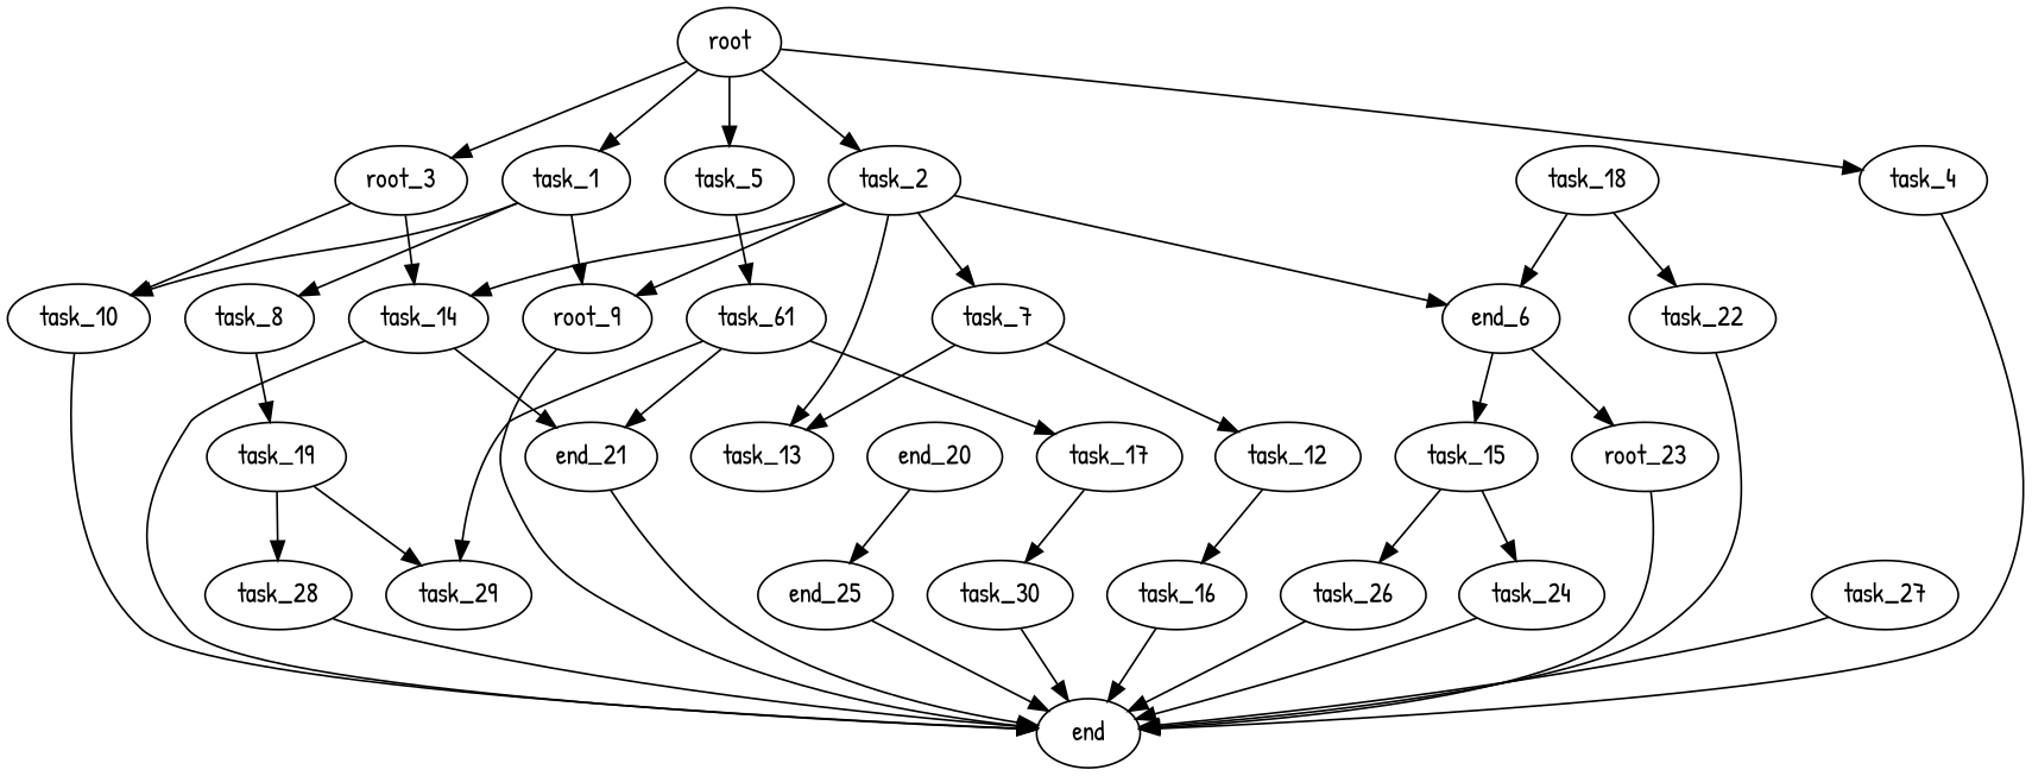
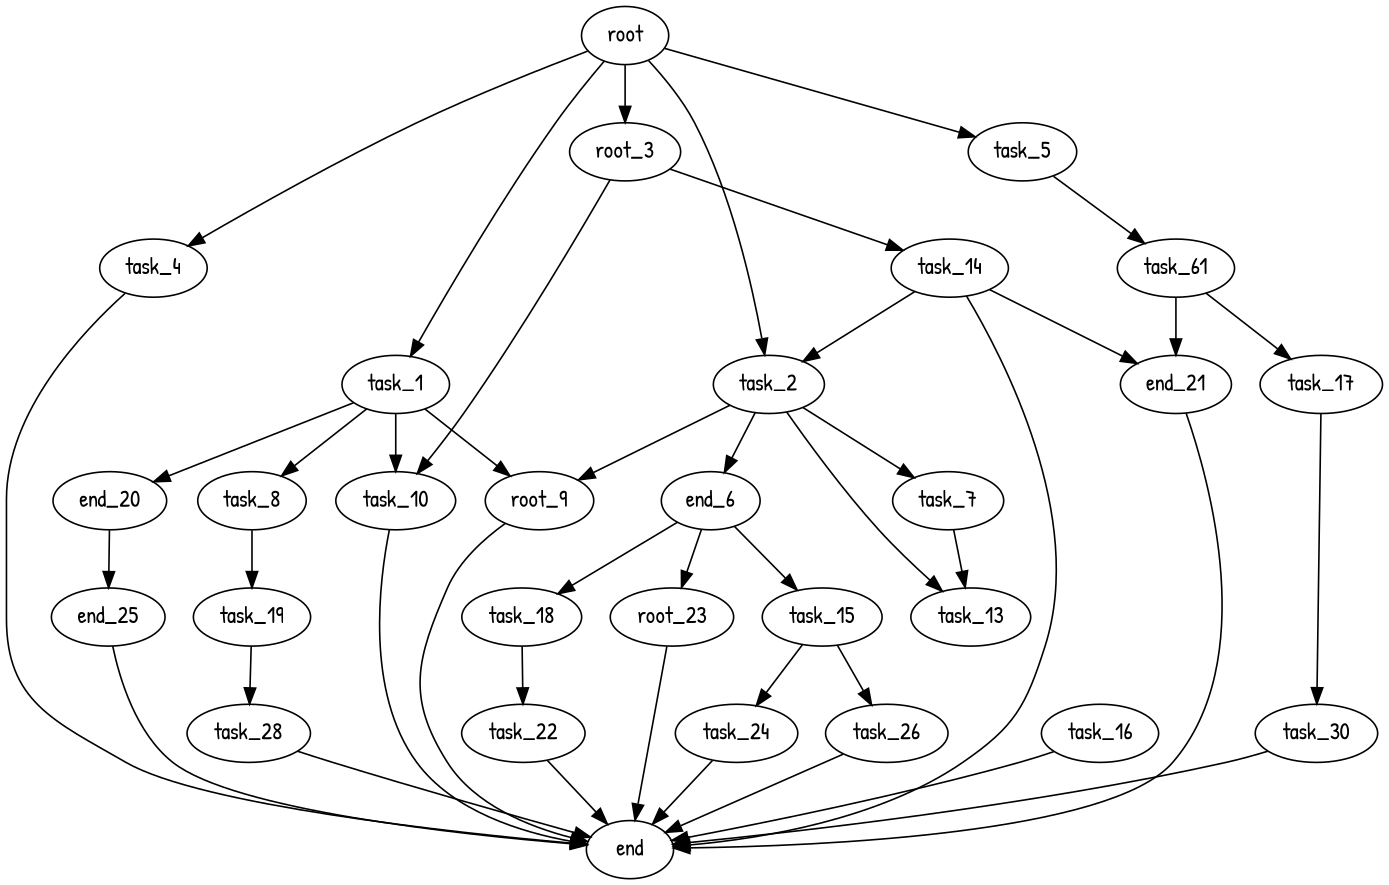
  digraph {
    fontname="Patrick Hand"
    node [fontname="Patrick Hand"]
    edge [fontname="Patrick Hand"]
    root
    task_1
    task_2
    n4 [label=root_3]
    task_4
    task_5
    task_8
    n8 [label=root_9]
    task_10
    n10 [label=end_20]
    n11 [label=end_6]
    task_7
    task_13
    task_14
    end
    n16 [label=task_61]
    task_19
    task_15
    task_24
    task_26
    n21 [label=end_25]
    task_18
    n23 [label=root_23]
-   task_12
    n25 [label=end_21]
    task_17
-   task_29
    task_22
    task_16
    task_28
    task_30
-   task_27
    root -> task_1
    root -> task_2
    root -> n4
    root -> task_4
    root -> task_5
    task_1 -> task_8
    task_1 -> n8
    task_1 -> task_10
+   task_1 -> n10
    task_2 -> n8
    task_2 -> n11
    task_2 -> task_7
    task_2 -> task_13
-   task_2 -> task_14
+   task_14 -> task_2
    n4 -> task_10
    n4 -> task_14
    task_4 -> end
    task_5 -> n16
    task_8 -> task_19
    n8 -> end
    task_10 -> end
    n10 -> n21
    n11 -> task_15
-   task_18 -> n11
+   n11 -> task_18
    n11 -> n23
    task_7 -> task_13
-   task_7 -> task_12
    task_14 -> end
    task_14 -> n25
    n16 -> n25
    n16 -> task_17
-   n16 -> task_29
-   task_19 -> task_29
    task_19 -> task_28
    task_15 -> task_24
    task_15 -> task_26
    task_24 -> end
    task_26 -> end
    n21 -> end
    task_18 -> task_22
    n23 -> end
-   task_12 -> task_16
    n25 -> end
    task_17 -> task_30
    task_22 -> end
    task_16 -> end
    task_28 -> end
    task_30 -> end
-   task_27 -> end
  }
